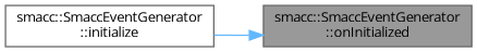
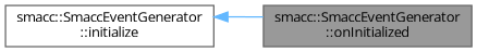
  digraph {
    rankdir=RL
    fontname="Open Sans"
    node [fontname="Open Sans" fontsize=10 shape=box style=filled]
    n1 [color=gray40 fillcolor=grey60 fontcolor=black height=0.2 label="smacc::SmaccEventGenerator\l::onInitialized" width=0.4]
    n2 [color=grey40 fillcolor=white height=0.2 label="smacc::SmaccEventGenerator\l::initialize" width=0.4]
-   n1 -> n2 [color=steelblue1 dir=back fontname="Open Sans" fontsize=10 labelfontname=Helvetica labelfontsize=10 style=solid]
+   n2 -> n1 [color=steelblue1 dir=back fontname="Open Sans" fontsize=10 labelfontname=Helvetica labelfontsize=10 style=solid]
  }
